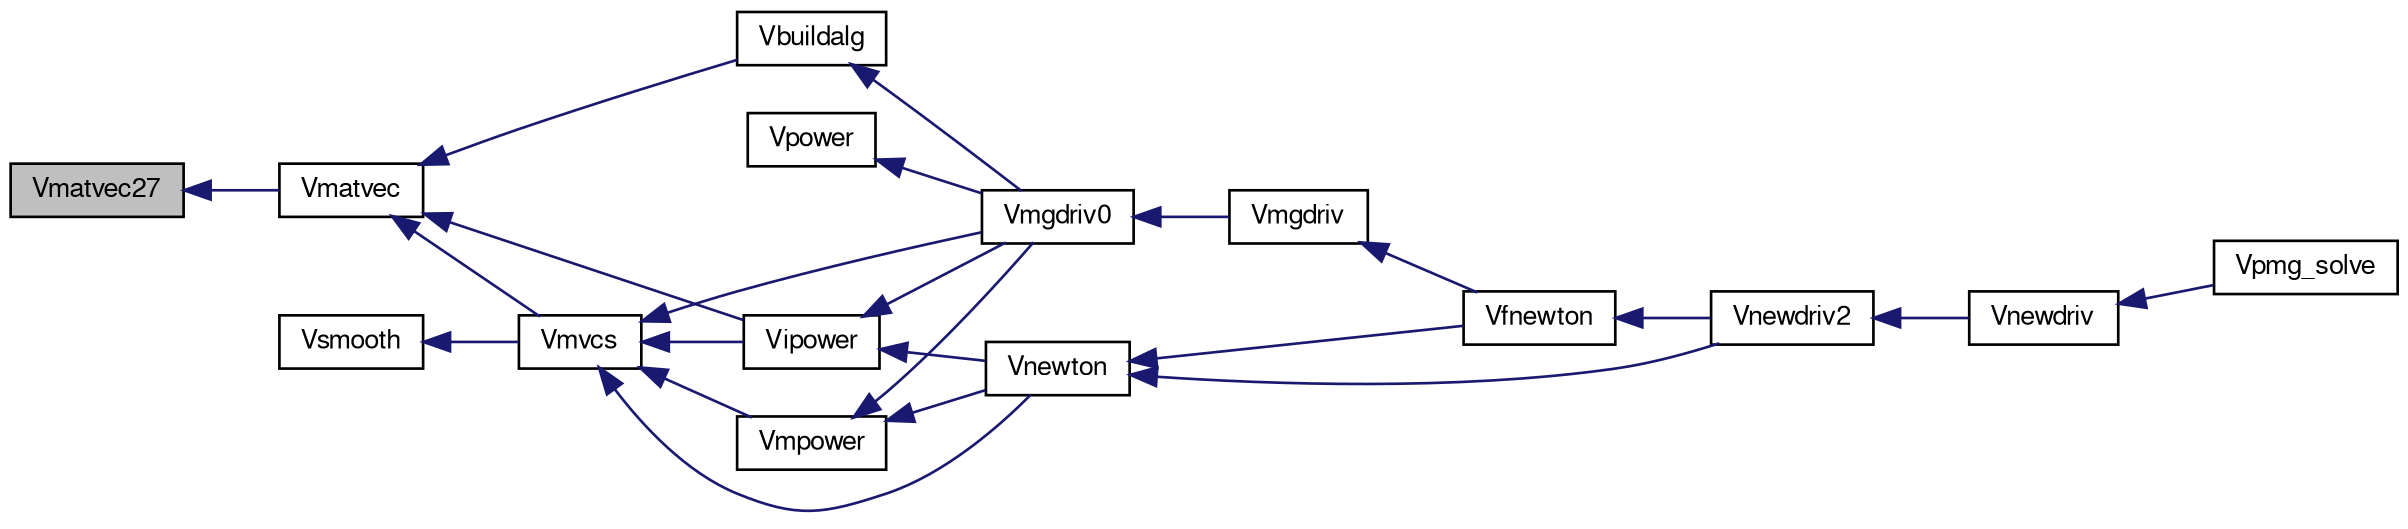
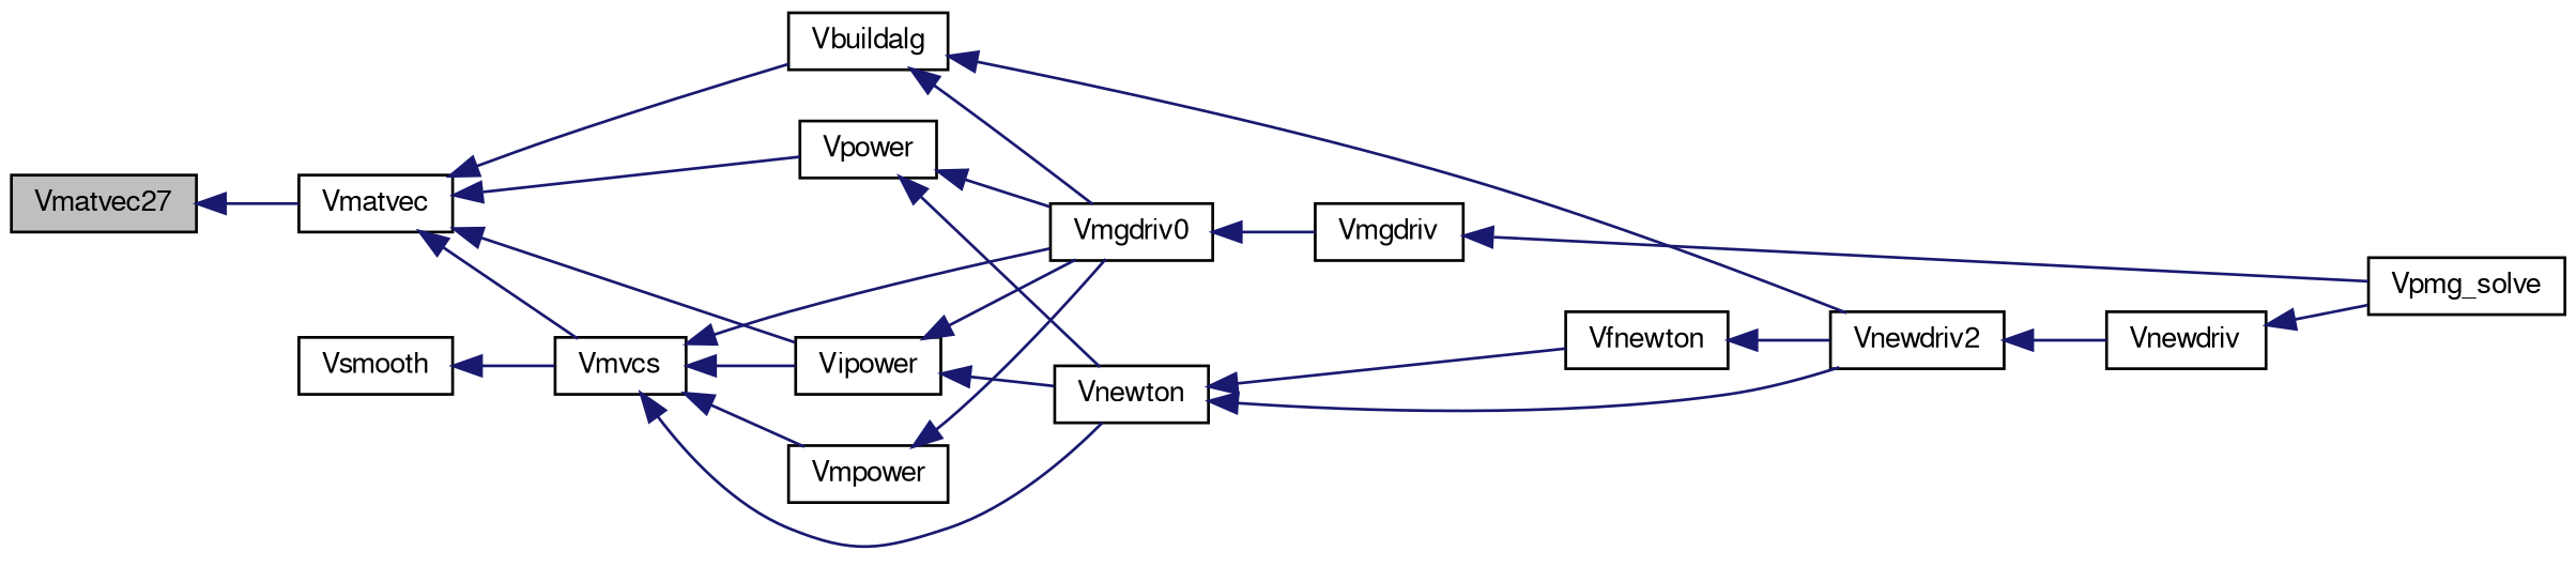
  digraph {
    rankdir=LR
    node [color=black fillcolor=white fontname=FreeSans fontsize=10 shape=record style=filled]
    edge [color=midnightblue dir=back fontname=FreeSans fontsize=10 labelfontname=FreeSans labelfontsize=10 style=solid]
    n1 [fillcolor=grey75 fontcolor=black height=0.2 label=Vmatvec27 width=0.4]
    n2 [height=0.2 label=Vmatvec width=0.4]
    n3 [height=0.2 label=Vbuildalg width=0.4]
    n4 [height=0.2 label=Vmvcs width=0.4]
    n5 [height=0.2 label=Vipower width=0.4]
    n6 [height=0.2 label=Vpower width=0.4]
    n7 [height=0.2 label=Vmgdriv0 width=0.4]
    n8 [height=0.2 label=Vnewdriv2 width=0.4]
    n9 [height=0.2 label=Vnewton width=0.4]
    n10 [height=0.2 label=Vmpower width=0.4]
    n11 [height=0.2 label=Vmgdriv width=0.4]
    n12 [height=0.2 label=Vnewdriv width=0.4]
    n13 [height=0.2 label=Vpmg_solve width=0.4]
    n14 [height=0.2 label=Vsmooth width=0.4]
    n15 [height=0.2 label=Vfnewton width=0.4]
    n1 -> n2
    n2 -> n3
    n2 -> n4
    n2 -> n5
+   n2 -> n6
    n3 -> n7
+   n3 -> n8
    n4 -> n5
    n4 -> n7
    n4 -> n9
    n4 -> n10
    n5 -> n7
    n5 -> n9
    n6 -> n7
-   n10 -> n9
+   n6 -> n9
    n7 -> n11
    n8 -> n12
    n9 -> n8
    n9 -> n15
    n10 -> n7
-   n11 -> n15
+   n11 -> n13
    n12 -> n13
    n14 -> n4
    n15 -> n8
  }
